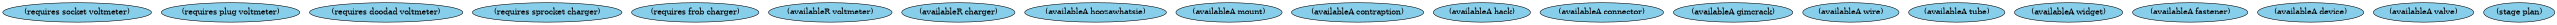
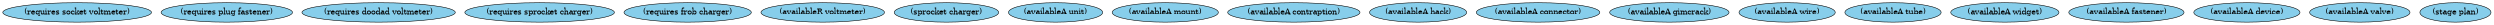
  digraph {
    node [fillcolor=skyblue style=filled]
    n1 [label="(requires socket voltmeter)"]
-   n2 [label="(requires plug voltmeter)"]
+   n2 [label="(requires plug fastener)"]
    n3 [label="(requires doodad voltmeter)"]
    n4 [label="(requires sprocket charger)"]
    n5 [label="(requires frob charger)"]
    n6 [label="(availableR voltmeter)"]
-   n7 [label="(availableR charger)"]
-   n8 [label="(availableA hoozawhatsie)"]
+   n7 [label="(sprocket charger)"]
+   n9 [label="(availableA unit)"]
    n10 [label="(availableA mount)"]
    n11 [label="(availableA contraption)"]
    n12 [label="(availableA hack)"]
    n13 [label="(availableA connector)"]
    n14 [label="(availableA gimcrack)"]
    n15 [label="(availableA wire)"]
    n16 [label="(availableA tube)"]
    n17 [label="(availableA widget)"]
    n18 [label="(availableA fastener)"]
    n19 [label="(availableA device)"]
    n20 [label="(availableA valve)"]
    n21 [label="(stage plan)"]
  }
